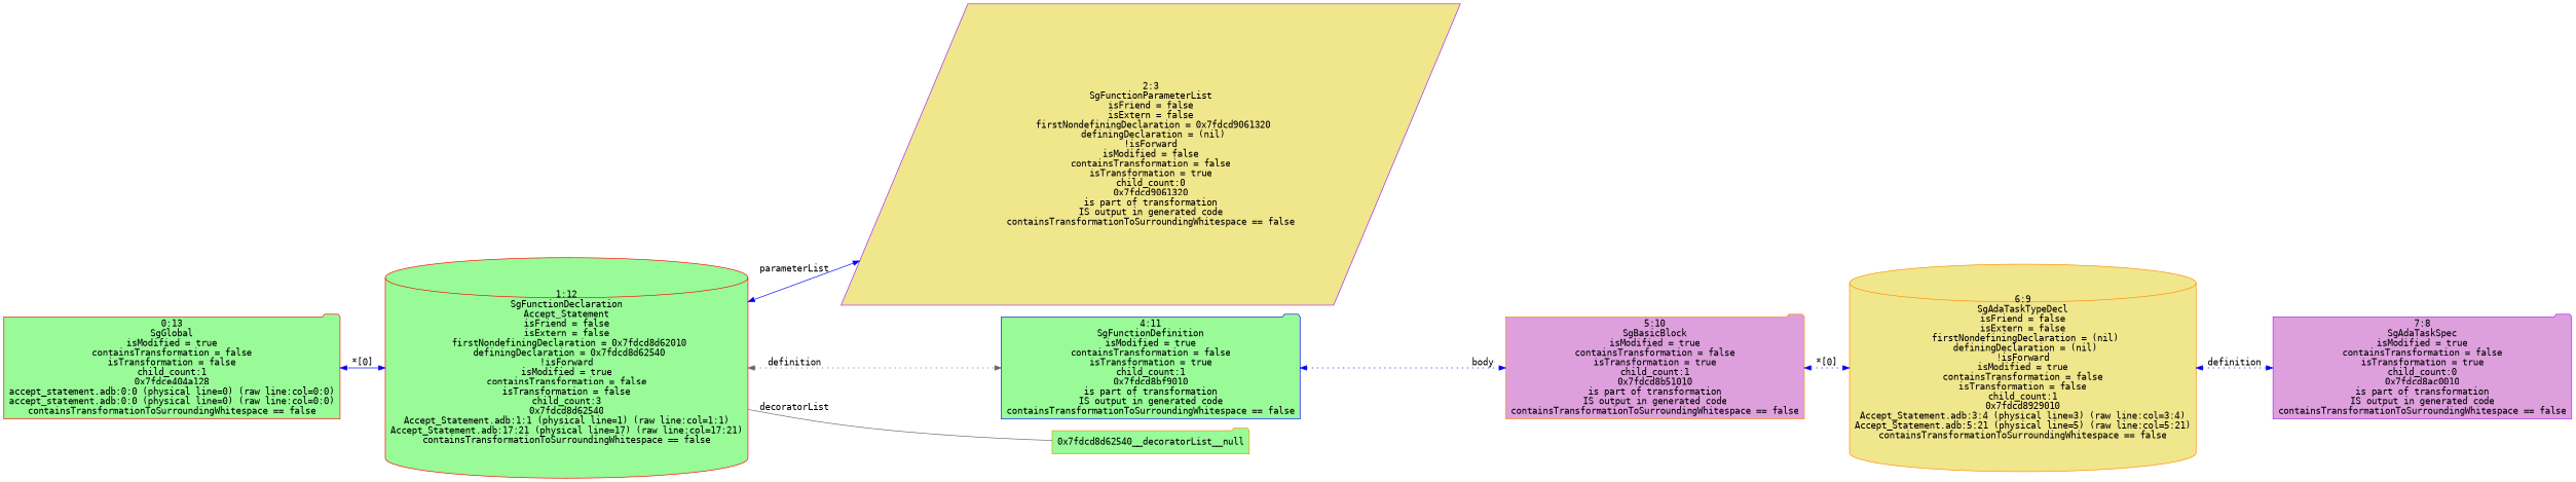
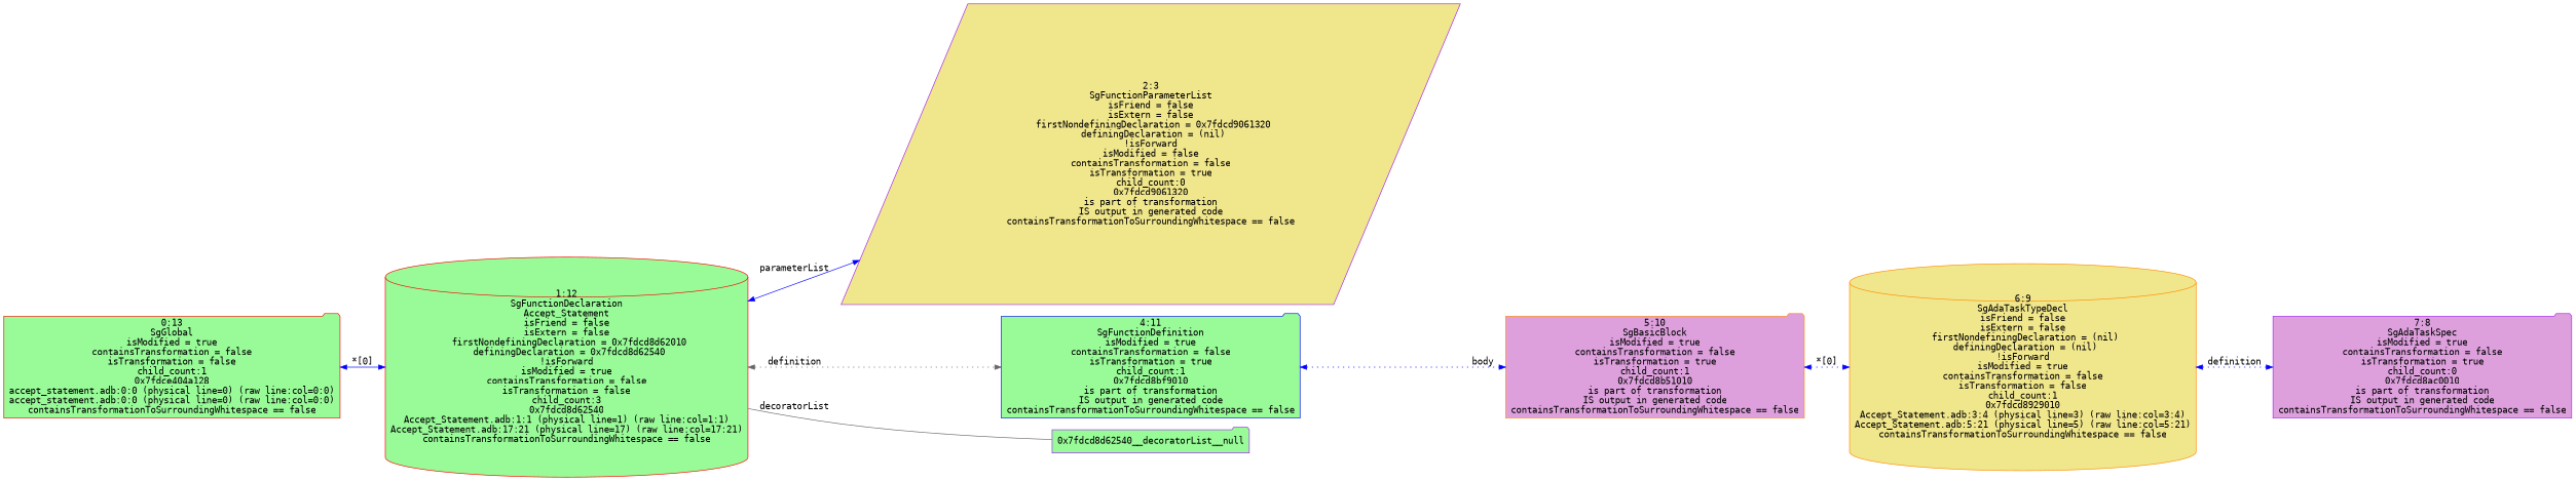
  digraph {
    rankdir=LR
    fontname="DejaVu Sans Mono"
    node [style=filled fillcolor=palegreen color=darkorange shape=folder fontname="DejaVu Sans Mono"]
    edge [dir=both color=blue style=dotted fontname="DejaVu Sans Mono"]
    n1 [label="2:3\nSgFunctionParameterList\n isFriend = false \n isExtern = false \n firstNondefiningDeclaration = 0x7fdcd9061320\n definingDeclaration = (nil)\n!isForward\nisModified = false\ncontainsTransformation = false\nisTransformation = true\nchild_count:0\n0x7fdcd9061320\nis part of transformation\nIS output in generated code\ncontainsTransformationToSurroundingWhitespace == false\n" fillcolor=khaki color=purple shape=parallelogram]
    n2 [label="7:8\nSgAdaTaskSpec\nisModified = true\ncontainsTransformation = false\nisTransformation = true\nchild_count:0\n0x7fdcd8ac0010\nis part of transformation\nIS output in generated code\ncontainsTransformationToSurroundingWhitespace == false\n" fillcolor=plum color=purple]
    n3 [label="6:9\nSgAdaTaskTypeDecl\n isFriend = false \n isExtern = false \n firstNondefiningDeclaration = (nil)\n definingDeclaration = (nil)\n!isForward\nisModified = true\ncontainsTransformation = false\nisTransformation = false\nchild_count:1\n0x7fdcd8929010\nAccept_Statement.adb:3:4 (physical line=3) (raw line:col=3:4)\nAccept_Statement.adb:5:21 (physical line=5) (raw line:col=5:21)\ncontainsTransformationToSurroundingWhitespace == false\n" fillcolor=khaki shape=cylinder]
    n4 [label="5:10\nSgBasicBlock\nisModified = true\ncontainsTransformation = false\nisTransformation = true\nchild_count:1\n0x7fdcd8b51010\nis part of transformation\nIS output in generated code\ncontainsTransformationToSurroundingWhitespace == false\n" fillcolor=plum]
    n5 [label="4:11\nSgFunctionDefinition\nisModified = true\ncontainsTransformation = false\nisTransformation = true\nchild_count:1\n0x7fdcd8bf9010\nis part of transformation\nIS output in generated code\ncontainsTransformationToSurroundingWhitespace == false\n" color=blue]
    n6 [label="1:12\nSgFunctionDeclaration\nAccept_Statement\n isFriend = false \n isExtern = false \n firstNondefiningDeclaration = 0x7fdcd8d62010\n definingDeclaration = 0x7fdcd8d62540\n!isForward\nisModified = true\ncontainsTransformation = false\nisTransformation = false\nchild_count:3\n0x7fdcd8d62540\nAccept_Statement.adb:1:1 (physical line=1) (raw line:col=1:1)\nAccept_Statement.adb:17:21 (physical line=17) (raw line:col=17:21)\ncontainsTransformationToSurroundingWhitespace == false\n" color=red shape=cylinder]
-   "0x7fdcd8d62540__decoratorList__null"
+   "0x7fdcd8d62540__decoratorList__null" [color=purple]
    n8 [label="0:13\nSgGlobal\nisModified = true\ncontainsTransformation = false\nisTransformation = false\nchild_count:1\n0x7fdce404a128\naccept_statement.adb:0:0 (physical line=0) (raw line:col=0:0)\naccept_statement.adb:0:0 (physical line=0) (raw line:col=0:0)\ncontainsTransformationToSurroundingWhitespace == false\n" color=red]
    n3 -> n2 [label=definition]
    n4 -> n3 [label="*[0]"]
    n5 -> n4 [label=body]
    n6 -> n1 [label=parameterList style=solid]
    n6 -> n5 [label=definition color=gray40]
    n6 -> "0x7fdcd8d62540__decoratorList__null" [dir=none label=decoratorList color=gray40 style=solid]
    n8 -> n6 [label="*[0]" style=solid]
  }
